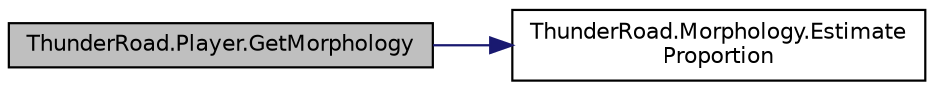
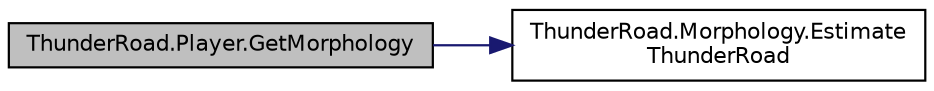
  digraph {
    rankdir=LR
    node [color=black fontname=Helvetica fontsize=10 shape=record style=filled]
    n1 [fillcolor=grey75 fontcolor=black height=0.2 label="ThunderRoad.Player.GetMorphology" width=0.4]
-   n2 [fillcolor=white height=0.2 label="ThunderRoad.Morphology.Estimate\lProportion" width=0.4]
+   n2 [fillcolor=white height=0.2 label="ThunderRoad.Morphology.Estimate\lThunderRoad" width=0.4]
    n1 -> n2 [color=midnightblue fontname=Helvetica fontsize=10 labelfontname=Helvetica labelfontsize=10 style=solid]
  }
